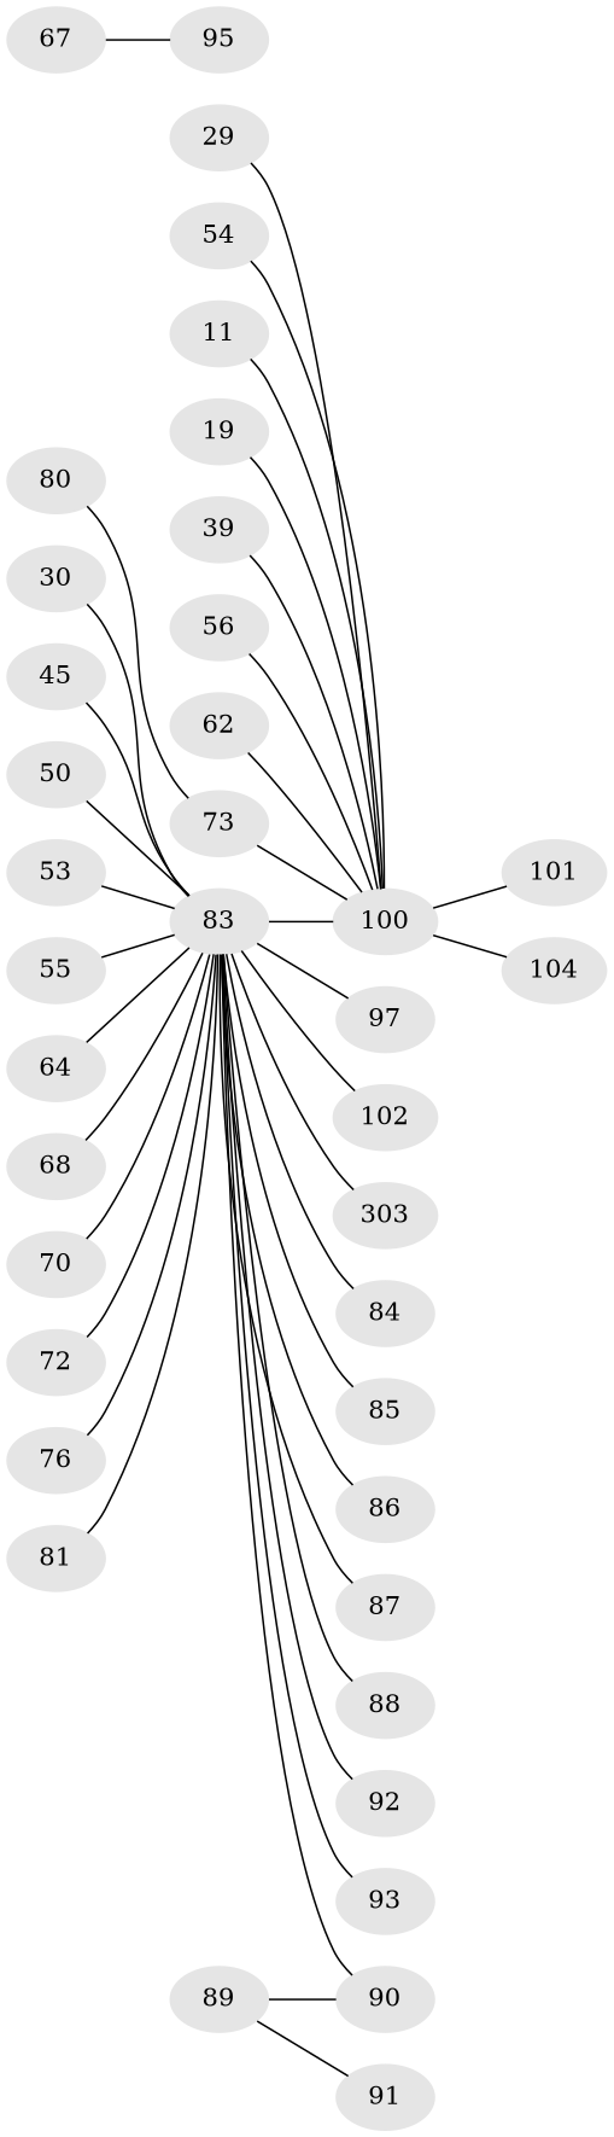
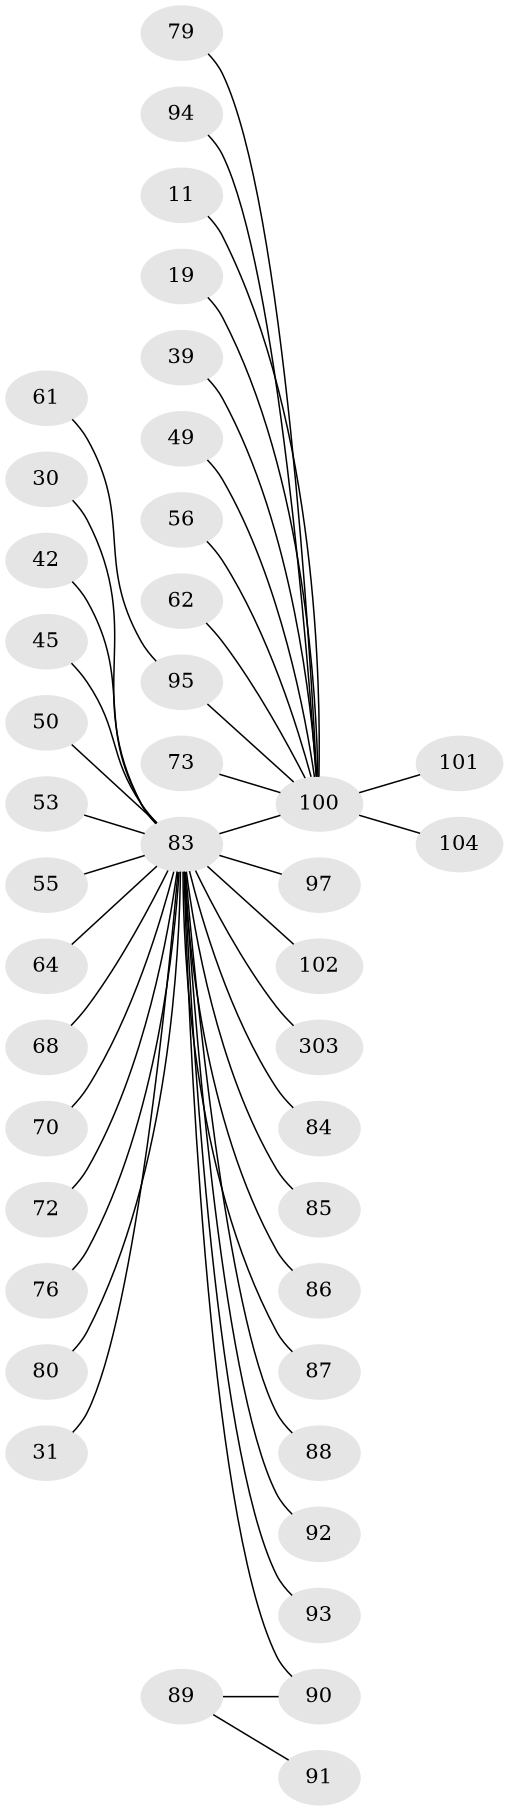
  graph {
    rankdir=LR
    node [color=gray90 style=filled]
    100 [super="+37+82+99+98"]
    101
    104
    11
    19 [super="+18"]
    30 [super="+23"]
    83 [super="+7+57+54+34+6+8+14+15+20+32+35+36+40"]
    84
    85
    86
    87 [super="+24"]
    88
    90 [super="+9+10+26+60+61+71+78"]
    92
    93
    97
    102
    n18 [label=303]
    39
+   42
    45
+   49
    50 [super="+38"]
    53
    55
    56 [super="+47+51"]
    62
    64
    95 [super="+75"]
-   67
+   67 [label=61]
    68
    70
    72
    73 [super="+63+69"]
    76
-   79 [label=29]
+   79
    80
-   81
+   81 [label=31]
    89 [super="+4+66+46"]
    91
-   94 [super="+48" label=54]
+   94 [super="+48"]
    100 -- 101
    100 -- 104
    11 -- 100 [weight=2]
    19 -- 100 [weight=2]
    30 -- 83 [weight=2]
    83 -- 100 [weight=24]
    83 -- 84
    83 -- 85
    83 -- 86
    83 -- 87
    83 -- 88
    83 -- 90 [weight=2]
    83 -- 92
    83 -- 93
    83 -- 97
    83 -- 102
    83 -- n18
    39 -- 100
+   42 -- 83
    45 -- 83
+   49 -- 100
    50 -- 83 [weight=2]
    53 -- 83
    55 -- 83
    56 -- 100
    62 -- 100
    64 -- 83
+   95 -- 100
    67 -- 95
    68 -- 83
    70 -- 83
    72 -- 83
    73 -- 100
    76 -- 83
    79 -- 100
-   80 -- 73
+   80 -- 83
    81 -- 83
    89 -- 90 [weight=2]
    89 -- 91
    94 -- 100
  }
